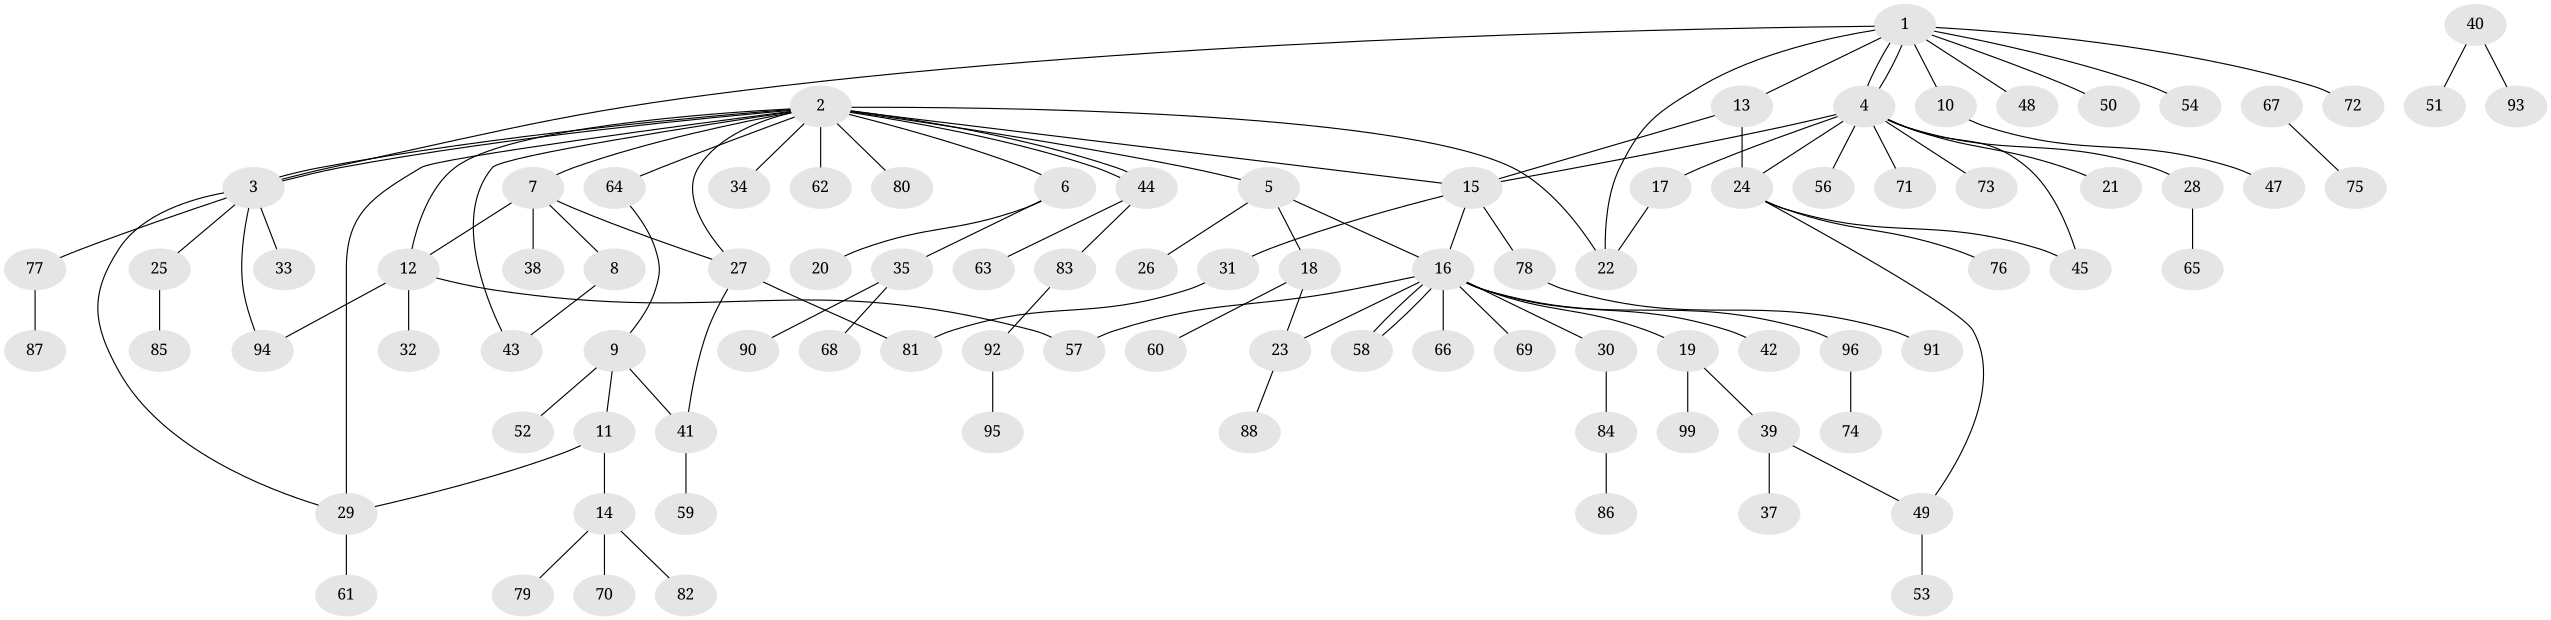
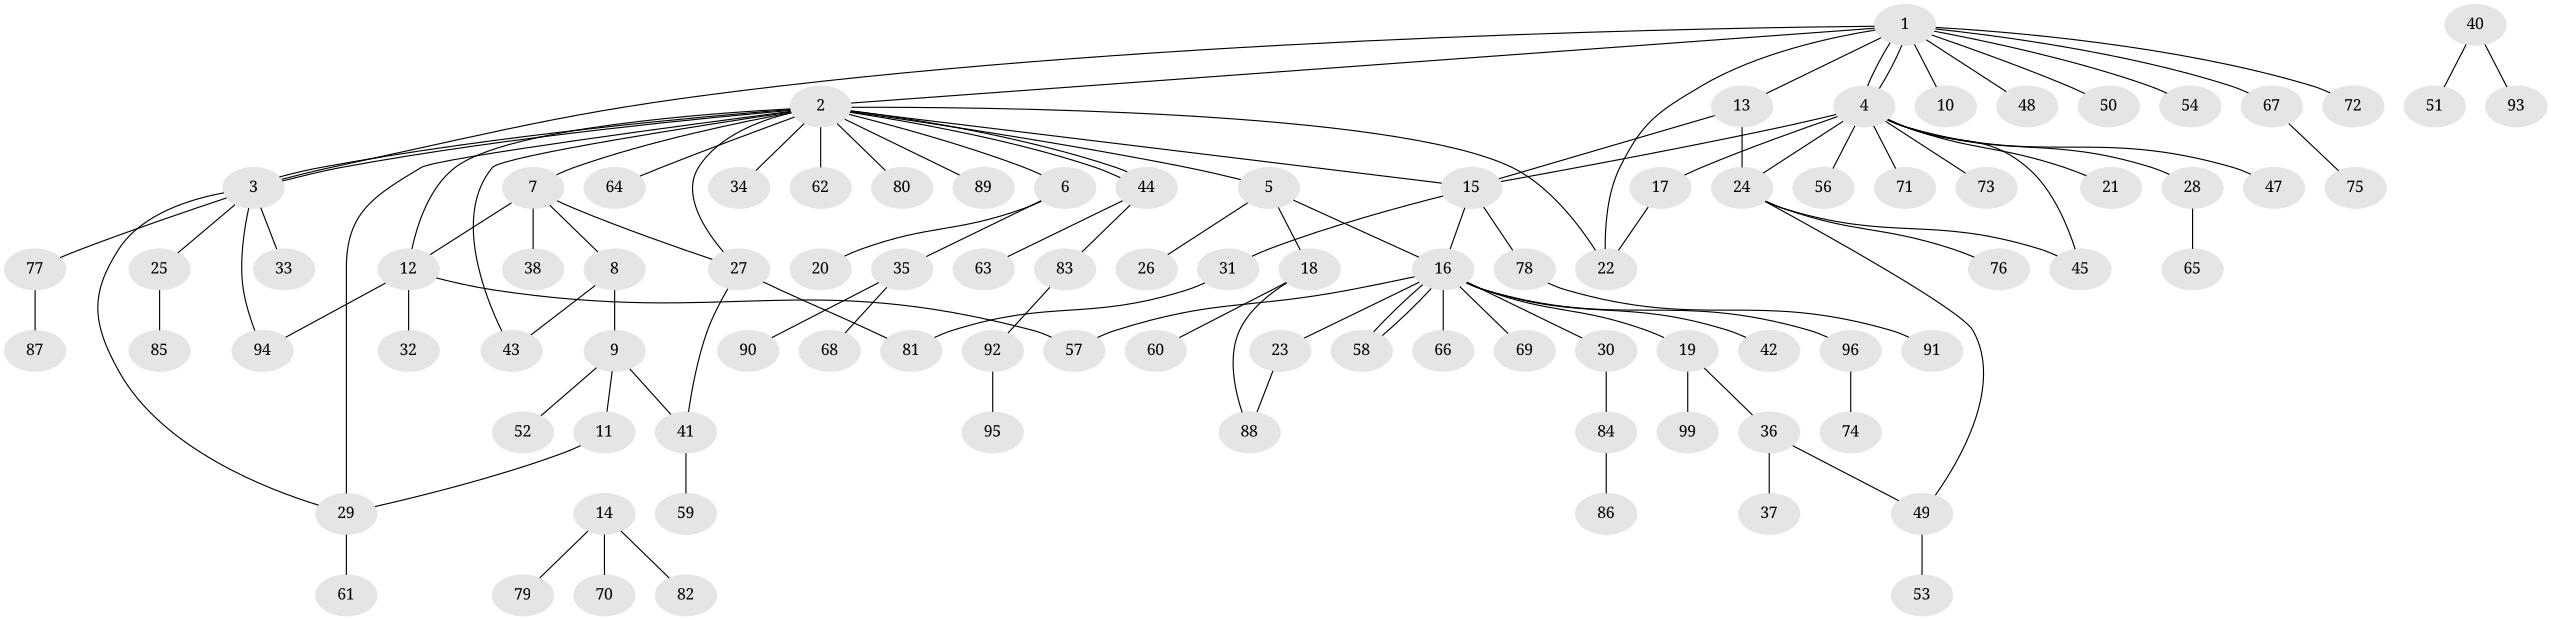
  graph {
    fontname="Noto Serif"
    node [color=gray90 fontname="Noto Serif" style=filled]
    edge [fontname="Noto Serif"]
    1
    2
    3
    4
    10
    13
    22
    48
    50
    54
    67
    72
    5
    6
    7
    12
    15
    27
    29
    34
    43
    44
    62
    64
    80
+   89
    25
    33
    77
    94
    17
    21
    24
    28
    45
    47
    56
    71
    73
    75
    16
    18
    26
    20
    35
    8
    38
    32
    57
    31
    78
    41
    81
    61
    63
    83
    85
    87
    49
    76
    65
    19
    23
    30
    42
    n66 [label=96]
    58
    66
    69
    60
    68
    90
    9
    11
    52
    14
    59
    79
    70
    82
    91
-   36 [label=39]
+   36
    n83 [label=99]
    88
    84
    74
    37
    40
    51
    93
    53
    86
    92
    95
+   1 -- 2
    1 -- 3
    1 -- 4
    1 -- 4
    1 -- 10
    1 -- 13
    1 -- 22
    1 -- 48
    1 -- 50
    1 -- 54
+   1 -- 67
    1 -- 72
    2 -- 3
    2 -- 3
    2 -- 22
    2 -- 5
    2 -- 6
    2 -- 7
    2 -- 12
    2 -- 15
    2 -- 27
    2 -- 29
    2 -- 34
    2 -- 43
    2 -- 44
    2 -- 44
    2 -- 62
    2 -- 64
    2 -- 80
+   2 -- 89
    3 -- 29
    3 -- 25
    3 -- 33
    3 -- 77
    3 -- 94
    4 -- 15
    4 -- 17
    4 -- 21
    4 -- 24
    4 -- 28
    4 -- 45
-   10 -- 47
+   4 -- 47
    4 -- 56
    4 -- 71
    4 -- 73
    13 -- 15
    13 -- 24
    67 -- 75
    5 -- 16
    5 -- 18
    5 -- 26
    6 -- 20
    6 -- 35
    7 -- 12
    7 -- 27
    7 -- 8
    7 -- 38
    12 -- 94
    12 -- 32
    12 -- 57
    15 -- 16
    15 -- 31
    15 -- 78
    27 -- 41
    27 -- 81
    29 -- 61
    44 -- 63
    44 -- 83
    25 -- 85
    77 -- 87
    17 -- 22
    24 -- 45
    24 -- 49
    24 -- 76
    28 -- 65
    16 -- 57
    16 -- 19
    16 -- 23
    16 -- 30
    16 -- 42
    16 -- n66
    16 -- 58
    16 -- 58
    16 -- 66
    16 -- 69
-   18 -- 23
+   18 -- 88
    18 -- 60
    35 -- 68
    35 -- 90
    8 -- 43
-   64 -- 9
+   8 -- 9
    31 -- 81
    78 -- 91
    41 -- 59
    83 -- 92
    49 -- 53
    19 -- 36
    19 -- n83
    23 -- 88
    30 -- 84
    n66 -- 74
    9 -- 41
    9 -- 11
    9 -- 52
    11 -- 29
-   11 -- 14
    14 -- 79
    14 -- 70
    14 -- 82
    36 -- 49
    36 -- 37
    84 -- 86
    40 -- 51
    40 -- 93
    92 -- 95
  }
